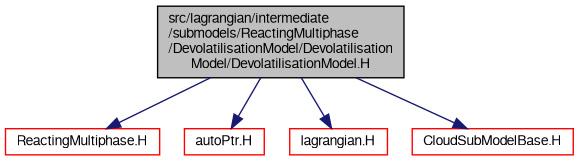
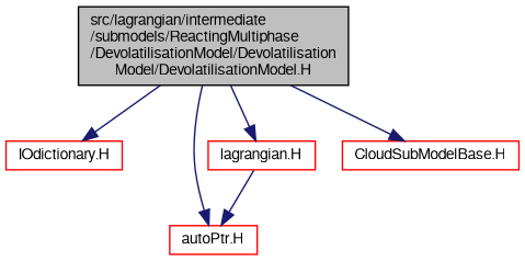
  digraph {
    node [color=red fontname=FreeSans fontsize=10 shape=record]
    edge [color=midnightblue fontname=FreeSans fontsize=10 labelfontname=FreeSans labelfontsize=10 style=solid]
    n1 [color=black fillcolor=grey75 fontcolor=black height=0.2 label="src/lagrangian/intermediate\l/submodels/ReactingMultiphase\l/DevolatilisationModel/Devolatilisation\lModel/DevolatilisationModel.H" style=filled width=0.4]
-   n2 [height=0.2 label="ReactingMultiphase.H" width=0.4]
+   n2 [height=0.2 label="IOdictionary.H" width=0.4]
    n3 [height=0.2 label="autoPtr.H" width=0.4]
    n4 [height=0.2 label="lagrangian.H" width=0.4]
    n5 [height=0.2 label="CloudSubModelBase.H" width=0.4]
    n1 -> n2
    n1 -> n3
    n1 -> n4
    n1 -> n5
+   n4 -> n3
  }
